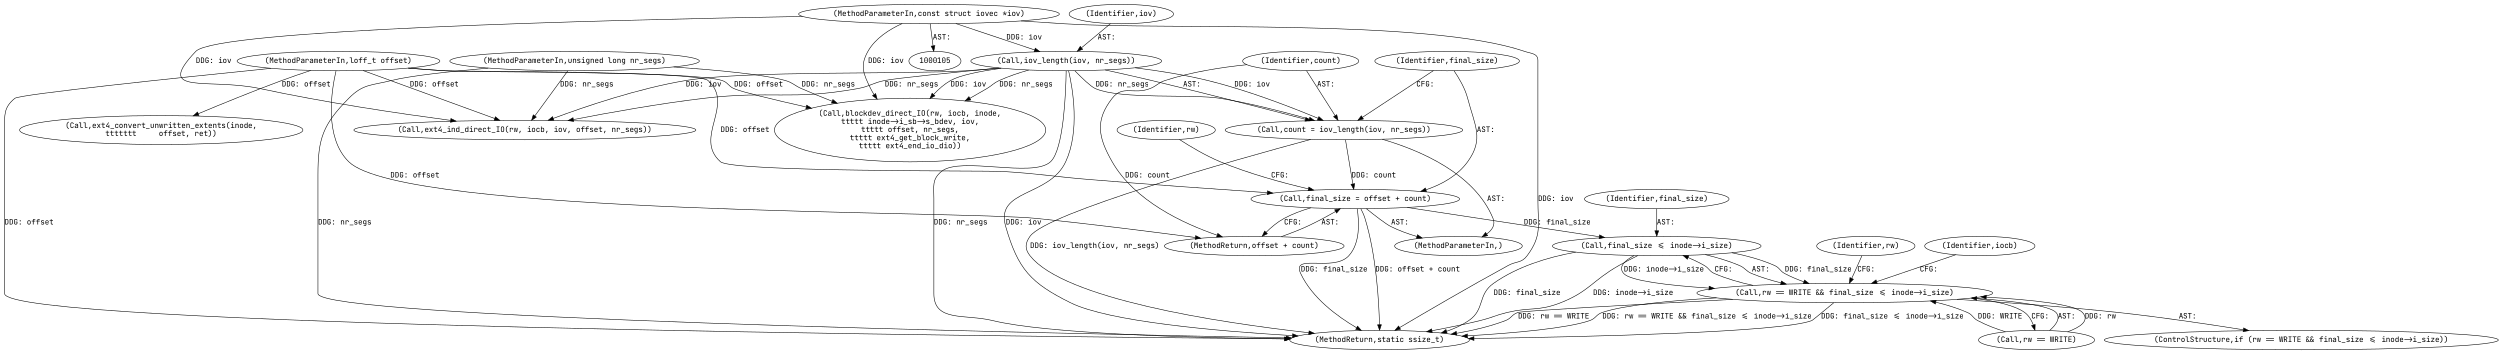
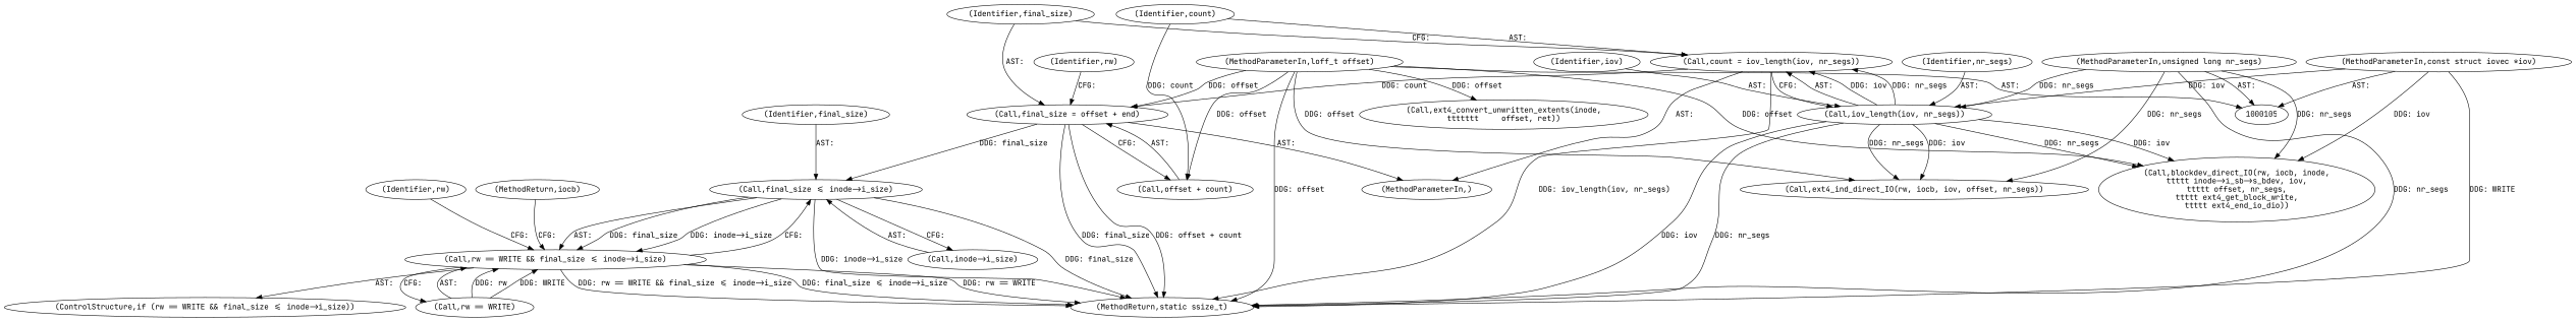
  digraph {
    fontname="JetBrains Mono"
    node [fontname="JetBrains Mono"]
    edge [fontname="JetBrains Mono"]
-   n1 [label="(Call,final_size = offset + count)"]
+   n1 [label="(Call,final_size = offset + end)"]
    n2 [label="(Call,final_size <= inode->i_size)"]
    n3 [label="(MethodParameterIn,)"]
    n4 [label="(MethodReturn,static ssize_t)"]
-   n5 [label="(MethodReturn,offset + count)"]
+   n5 [label="(Call,offset + count)"]
    n6 [label="(Call,rw == WRITE && final_size <= inode->i_size)"]
+   n7 [label="(Call,inode->i_size)"]
    n8 [label="(MethodParameterIn,loff_t offset)"]
    n9 [label="(Call,ext4_ind_direct_IO(rw, iocb, iov, offset, nr_segs))"]
    n10 [label="(Call,blockdev_direct_IO(rw, iocb, inode,\n\t\t\t\t\t inode->i_sb->s_bdev, iov,\n\t\t\t\t\t offset, nr_segs,\n\t\t\t\t\t ext4_get_block_write,\n\t\t\t\t\t ext4_end_io_dio))"]
    n11 [label="(Call,ext4_convert_unwritten_extents(inode,\n\t\t\t\t\t\t\t     offset, ret))"]
    1000105
    n13 [label="(Call,count = iov_length(iov, nr_segs))"]
    n14 [label="(Call,iov_length(iov, nr_segs))"]
+   n15 [label="(Identifier,nr_segs)"]
    n16 [label="(MethodParameterIn,const struct iovec *iov)"]
    n17 [label="(MethodParameterIn,unsigned long nr_segs)"]
    n18 [label="(ControlStructure,if (rw == WRITE && final_size <= inode->i_size))"]
    n19 [label="(Call,rw == WRITE)"]
    n20 [label="(Identifier,rw)"]
    n21 [label="(Identifier,count)"]
    n22 [label="(Identifier,rw)"]
    n23 [label="(Identifier,final_size)"]
-   n24 [label="(Identifier,iocb)"]
+   n24 [label="(MethodReturn,iocb)"]
    n25 [label="(Identifier,iov)"]
    n26 [label="(Identifier,final_size)"]
    n1 -> n2 [label="DDG: final_size"]
    n1 -> n3 [label="AST: "]
    n1 -> n4 [label="DDG: final_size"]
    n1 -> n4 [label="DDG: offset + count"]
    n1 -> n5 [label="CFG: "]
    n2 -> n4 [label="DDG: final_size"]
    n2 -> n4 [label="DDG: inode->i_size"]
    n2 -> n6 [label="AST: "]
    n2 -> n6 [label="DDG: final_size"]
    n2 -> n6 [label="DDG: inode->i_size"]
+   n2 -> n7 [label="CFG: "]
    n5 -> n1 [label="AST: "]
    n6 -> n2 [label="CFG: "]
    n6 -> n4 [label="DDG: rw == WRITE"]
    n6 -> n4 [label="DDG: rw == WRITE && final_size <= inode->i_size"]
    n6 -> n4 [label="DDG: final_size <= inode->i_size"]
    n6 -> n18 [label="AST: "]
    n6 -> n19 [label="CFG: "]
+   n7 -> n2 [label="AST: "]
    n8 -> n1 [label="DDG: offset"]
    n8 -> n4 [label="DDG: offset"]
    n8 -> n5 [label="DDG: offset"]
    n8 -> n9 [label="DDG: offset"]
    n8 -> n10 [label="DDG: offset"]
    n8 -> n11 [label="DDG: offset"]
+   n8 -> 1000105 [label="AST: "]
    n13 -> n1 [label="DDG: count"]
    n13 -> n3 [label="AST: "]
    n13 -> n4 [label="DDG: iov_length(iov, nr_segs)"]
+   n13 -> n14 [label="CFG: "]
    n14 -> n4 [label="DDG: nr_segs"]
    n14 -> n4 [label="DDG: iov"]
    n14 -> n9 [label="DDG: iov"]
    n14 -> n9 [label="DDG: nr_segs"]
    n14 -> n10 [label="DDG: iov"]
    n14 -> n10 [label="DDG: nr_segs"]
    n14 -> n13 [label="AST: "]
    n14 -> n13 [label="DDG: iov"]
    n14 -> n13 [label="DDG: nr_segs"]
-   n16 -> n4 [label="DDG: iov"]
-   n16 -> n9 [label="DDG: iov"]
+   n15 -> n14 [label="AST: "]
+   n16 -> n4 [label="DDG: WRITE"]
    n16 -> n10 [label="DDG: iov"]
    n16 -> 1000105 [label="AST: "]
    n16 -> n14 [label="DDG: iov"]
    n17 -> n4 [label="DDG: nr_segs"]
    n17 -> n9 [label="DDG: nr_segs"]
    n17 -> n10 [label="DDG: nr_segs"]
+   n17 -> 1000105 [label="AST: "]
+   n17 -> n14 [label="DDG: nr_segs"]
    n19 -> n6 [label="AST: "]
    n19 -> n6 [label="DDG: rw"]
    n19 -> n6 [label="DDG: WRITE"]
    n20 -> n1 [label="CFG: "]
    n21 -> n5 [label="DDG: count"]
    n21 -> n13 [label="AST: "]
    n22 -> n6 [label="CFG: "]
    n23 -> n1 [label="AST: "]
    n23 -> n13 [label="CFG: "]
    n24 -> n6 [label="CFG: "]
    n25 -> n14 [label="AST: "]
    n26 -> n2 [label="AST: "]
  }
